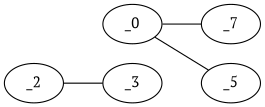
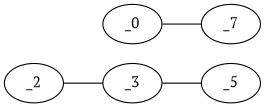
  graph {
    fontname="PT Serif"
    rankdir=LR
    node [fontname="PT Serif"]
    edge [fontname="PT Serif"]
    _0 [x=0.52 y=2.99]
    n2 [label=_7 x=0.991066 y=0.385485]
    _5 [x=2.75804 y=0.326701]
    _2 [x=2.44766 y=2.9289]
    _3 [x=2.04377 y=0.549488]
    _0 -- n2
-   _0 -- _5
+   _3 -- _5
    _2 -- _3
  }
